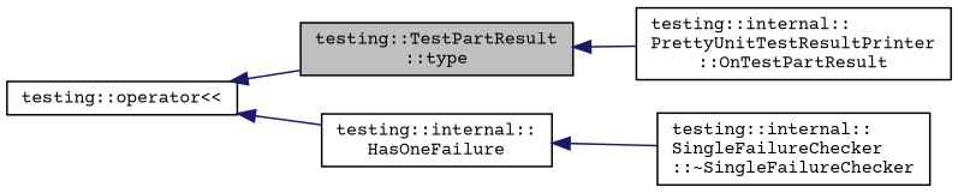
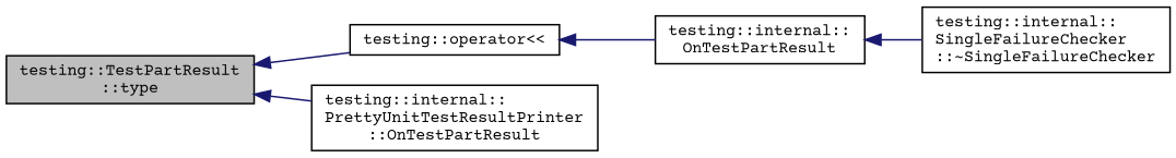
  digraph {
    fontname="Courier Prime"
    rankdir=LR
    node [color=black fillcolor=white fontname="Courier Prime" fontsize=10 shape=record style=filled]
    edge [color=midnightblue dir=back fontname="Courier Prime" fontsize=10 labelfontname=Helvetica labelfontsize=10 style=solid]
    n1 [fillcolor=grey75 fontcolor=black height=0.2 label="testing::TestPartResult\l::type" width=0.4]
    n2 [height=0.2 label="testing::operator\<\<" width=0.4]
    n3 [height=0.2 label="testing::internal::\lPrettyUnitTestResultPrinter\l::OnTestPartResult" width=0.4]
-   n4 [height=0.2 label="testing::internal::\lHasOneFailure" width=0.4]
+   n4 [height=0.2 label="testing::internal::\lOnTestPartResult" width=0.4]
    n5 [height=0.2 label="testing::internal::\lSingleFailureChecker\l::~SingleFailureChecker" width=0.4]
-   n2 -> n1
+   n1 -> n2
    n1 -> n3
    n2 -> n4
    n4 -> n5
  }
